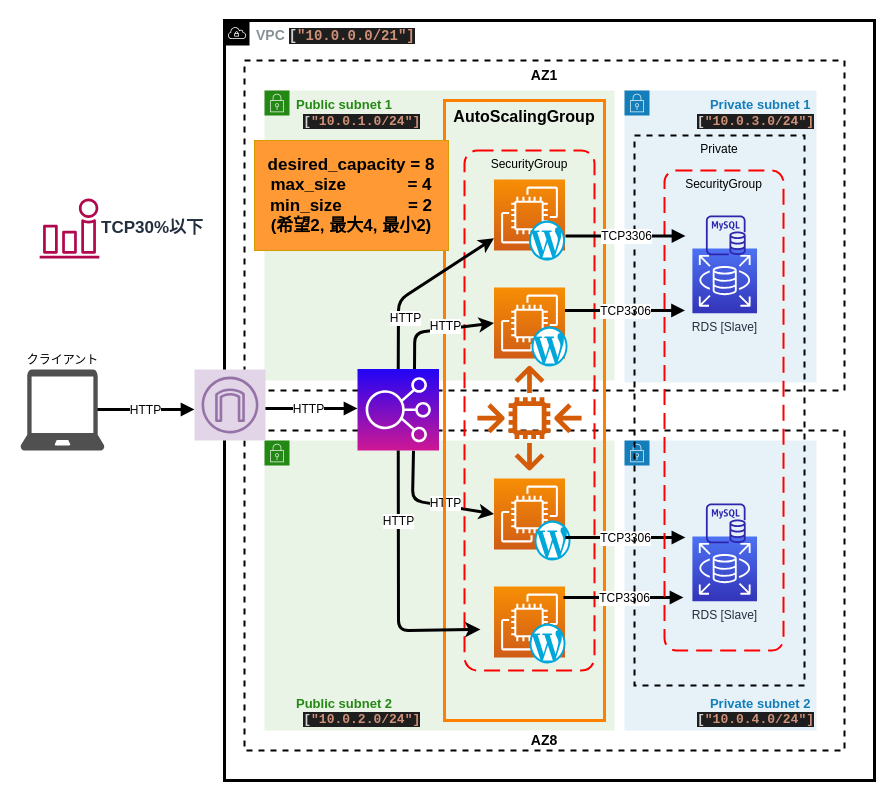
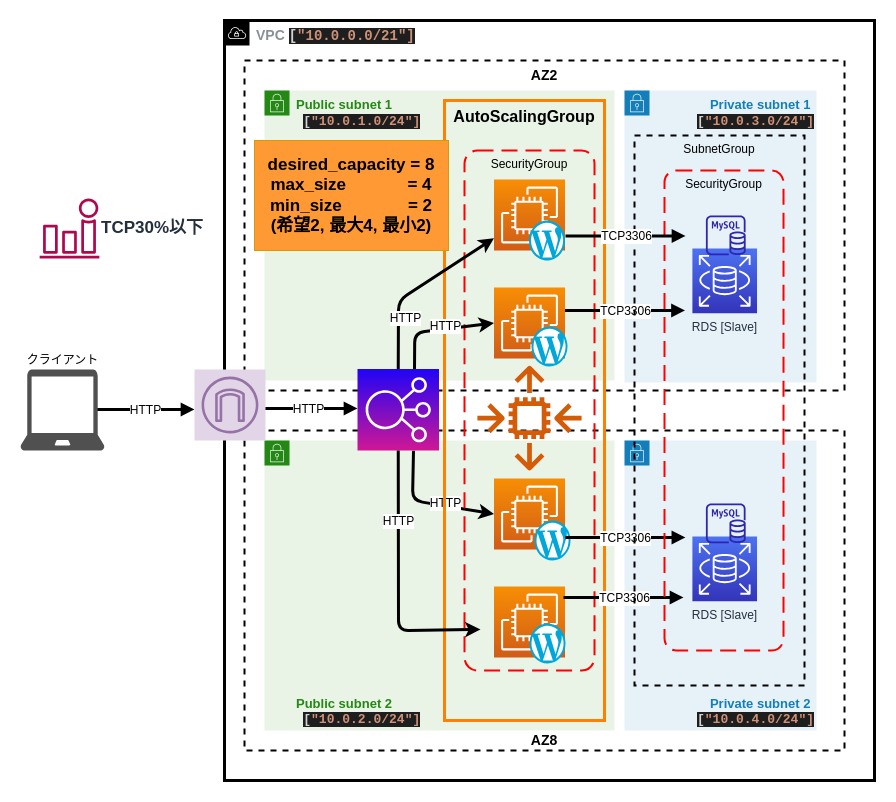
  <mxCell id="0" />
  <mxCell id="1" parent="0" />
  <mxCell id="2" value="VPC&amp;nbsp;&lt;span style=&quot;border-color: var(--border-color); color: rgb(212, 212, 212); font-family: Consolas, &amp;quot;Courier New&amp;quot;, monospace; background-color: rgb(30, 30, 30); font-size: 14px;&quot;&gt;[&lt;/span&gt;&lt;span style=&quot;border-color: var(--border-color); font-family: Consolas, &amp;quot;Courier New&amp;quot;, monospace; background-color: rgb(30, 30, 30); color: rgb(206, 145, 120); font-size: 14px;&quot;&gt;&quot;10.0.0.0/21&quot;]&lt;/span&gt;" style="sketch=0;outlineConnect=0;gradientColor=none;html=1;whiteSpace=wrap;fontSize=14;fontStyle=1;shape=mxgraph.aws4.group;grIcon=mxgraph.aws4.group_vpc;strokeColor=#000000;fillColor=none;verticalAlign=top;align=left;spacingLeft=30;fontColor=#879196;dashed=0;rounded=0;strokeWidth=3;" parent="1" vertex="1"><mxGeometry x="224" y="20" width="650" height="760" as="geometry" /></mxCell>
  <mxCell id="3" value="AZ8" style="fillColor=none;strokeColor=default;dashed=1;verticalAlign=bottom;fontStyle=1;fontColor=#000000;rounded=0;align=center;fontSize=14;strokeWidth=2;" vertex="1" parent="1"><mxGeometry x="244" y="430" width="600" height="320" as="geometry" /></mxCell>
- <mxCell id="4" value="AZ1" style="fillColor=none;strokeColor=default;dashed=1;verticalAlign=top;fontStyle=1;fontColor=#000000;rounded=0;align=center;fontSize=14;strokeWidth=2;" parent="1" vertex="1"><mxGeometry x="244" y="60" width="600" height="330" as="geometry" /></mxCell>
+ <mxCell id="4" value="AZ2" style="fillColor=none;strokeColor=default;dashed=1;verticalAlign=top;fontStyle=1;fontColor=#000000;rounded=0;align=center;fontSize=14;strokeWidth=2;" parent="1" vertex="1"><mxGeometry x="244" y="60" width="600" height="330" as="geometry" /></mxCell>
  <mxCell id="5" value="Public subnet 2&lt;br style=&quot;font-size: 13px;&quot;&gt;&amp;nbsp;&amp;nbsp;&lt;span style=&quot;border-color: var(--border-color); color: rgb(212, 212, 212); font-family: Consolas, &amp;quot;Courier New&amp;quot;, monospace; background-color: rgb(30, 30, 30); font-size: 13px;&quot;&gt;[&lt;/span&gt;&lt;span style=&quot;border-color: var(--border-color); font-family: Consolas, &amp;quot;Courier New&amp;quot;, monospace; background-color: rgb(30, 30, 30); color: rgb(206, 145, 120); font-size: 13px;&quot;&gt;&quot;10.0.2.0/24&quot;]&lt;/span&gt;" style="points=[[0,0],[0.25,0],[0.5,0],[0.75,0],[1,0],[1,0.25],[1,0.5],[1,0.75],[1,1],[0.75,1],[0.5,1],[0.25,1],[0,1],[0,0.75],[0,0.5],[0,0.25]];outlineConnect=0;gradientColor=none;html=1;whiteSpace=wrap;fontSize=13;fontStyle=1;container=1;pointerEvents=0;collapsible=0;recursiveResize=0;shape=mxgraph.aws4.group;grIcon=mxgraph.aws4.group_security_group;grStroke=0;strokeColor=#248814;fillColor=#E9F3E6;verticalAlign=bottom;align=left;spacingLeft=30;fontColor=#248814;dashed=0;" parent="1" vertex="1"><mxGeometry x="264" y="440" width="350" height="290" as="geometry" /></mxCell>
  <mxCell id="6" value="" style="endArrow=classic;html=1;exitX=0.5;exitY=1;exitDx=0;exitDy=0;exitPerimeter=0;entryX=0;entryY=0.5;entryDx=0;entryDy=0;entryPerimeter=0;strokeWidth=3;" edge="1" parent="5" target="15"><mxGeometry relative="1" as="geometry"><mxPoint x="149" y="10.31" as="sourcePoint" /><mxPoint x="227.5" y="73.5" as="targetPoint" /><Array as="points"><mxPoint x="148" y="60" /></Array></mxGeometry></mxCell>
  <mxCell id="7" value="HTTP" style="edgeLabel;resizable=0;html=1;align=center;verticalAlign=middle;fillColor=#cf1794;gradientColor=#2004f6;fontSize=12;" connectable="0" vertex="1" parent="6"><mxGeometry relative="1" as="geometry"><mxPoint x="16" as="offset" /></mxGeometry></mxCell>
  <mxCell id="8" value="Private subnet 1&amp;nbsp;&lt;br style=&quot;font-size: 13px;&quot;&gt;&lt;span style=&quot;color: rgb(36, 136, 20); font-size: 13px;&quot;&gt;&amp;nbsp;&lt;/span&gt;&lt;span style=&quot;border-color: var(--border-color); color: rgb(212, 212, 212); font-family: Consolas, &amp;quot;Courier New&amp;quot;, monospace; background-color: rgb(30, 30, 30); font-size: 13px;&quot;&gt;[&lt;/span&gt;&lt;span style=&quot;border-color: var(--border-color); font-family: Consolas, &amp;quot;Courier New&amp;quot;, monospace; background-color: rgb(30, 30, 30); color: rgb(206, 145, 120); font-size: 13px;&quot;&gt;&quot;10.0.3.0/24&quot;]&lt;/span&gt;" style="points=[[0,0],[0.25,0],[0.5,0],[0.75,0],[1,0],[1,0.25],[1,0.5],[1,0.75],[1,1],[0.75,1],[0.5,1],[0.25,1],[0,1],[0,0.75],[0,0.5],[0,0.25]];outlineConnect=0;gradientColor=none;html=1;whiteSpace=wrap;fontSize=13;fontStyle=1;container=0;pointerEvents=0;collapsible=0;recursiveResize=0;shape=mxgraph.aws4.group;grIcon=mxgraph.aws4.group_security_group;grStroke=0;strokeColor=#147EBA;fillColor=#E6F2F8;verticalAlign=top;align=right;spacingLeft=30;fontColor=#147EBA;dashed=0;" parent="1" vertex="1"><mxGeometry x="624" y="90" width="192" height="292" as="geometry" /></mxCell>
  <mxCell id="9" value="Public subnet 1&lt;br style=&quot;font-size: 13px;&quot;&gt;&amp;nbsp;&amp;nbsp;&lt;span style=&quot;border-color: var(--border-color); color: rgb(212, 212, 212); font-family: Consolas, &amp;quot;Courier New&amp;quot;, monospace; background-color: rgb(30, 30, 30); font-size: 13px;&quot;&gt;[&lt;/span&gt;&lt;span style=&quot;border-color: var(--border-color); font-family: Consolas, &amp;quot;Courier New&amp;quot;, monospace; background-color: rgb(30, 30, 30); color: rgb(206, 145, 120); font-size: 13px;&quot;&gt;&quot;10.0.1.0/24&quot;]&lt;/span&gt;" style="points=[[0,0],[0.25,0],[0.5,0],[0.75,0],[1,0],[1,0.25],[1,0.5],[1,0.75],[1,1],[0.75,1],[0.5,1],[0.25,1],[0,1],[0,0.75],[0,0.5],[0,0.25]];outlineConnect=0;gradientColor=none;html=1;whiteSpace=wrap;fontSize=13;fontStyle=1;container=1;pointerEvents=0;collapsible=0;recursiveResize=0;shape=mxgraph.aws4.group;grIcon=mxgraph.aws4.group_security_group;grStroke=0;strokeColor=#248814;fillColor=#E9F3E6;verticalAlign=top;align=left;spacingLeft=30;fontColor=#248814;dashed=0;" parent="1" vertex="1"><mxGeometry x="264" y="90" width="350" height="290" as="geometry" /></mxCell>
  <mxCell id="10" value="AutoScalingGroup" style="verticalAlign=top;fontStyle=1;strokeWidth=3;fillColor=none;strokeColor=#FF8000;fontSize=16;" vertex="1" parent="9"><mxGeometry x="180" y="10" width="160" height="620" as="geometry" /></mxCell>
  <mxCell id="11" value="SecurityGroup" style="rounded=1;arcSize=10;dashed=1;strokeColor=#ff0000;fillColor=none;gradientColor=none;dashPattern=8 4;strokeWidth=2;verticalAlign=top;container=0;" parent="9" vertex="1"><mxGeometry x="200" y="60" width="130" height="520" as="geometry" /></mxCell>
  <mxCell id="12" value="" style="group" vertex="1" connectable="0" parent="9"><mxGeometry x="229.5" y="378" width="71" height="189" as="geometry" /></mxCell>
  <mxCell id="13" value="" style="group" vertex="1" connectable="0" parent="12"><mxGeometry width="71" height="81" as="geometry" /></mxCell>
  <mxCell id="14" value="" style="group" vertex="1" connectable="0" parent="13"><mxGeometry width="71" height="81" as="geometry" /></mxCell>
  <mxCell id="15" value="" style="sketch=0;points=[[0,0,0],[0.25,0,0],[0.5,0,0],[0.75,0,0],[1,0,0],[0,1,0],[0.25,1,0],[0.5,1,0],[0.75,1,0],[1,1,0],[0,0.25,0],[0,0.5,0],[0,0.75,0],[1,0.25,0],[1,0.5,0],[1,0.75,0]];outlineConnect=0;fontColor=#232F3E;gradientColor=#F78E04;gradientDirection=north;fillColor=#D05C17;strokeColor=#ffffff;dashed=0;verticalLabelPosition=bottom;verticalAlign=top;align=center;html=1;fontSize=12;fontStyle=0;aspect=fixed;shape=mxgraph.aws4.resourceIcon;resIcon=mxgraph.aws4.ec2;labelPosition=center;" vertex="1" parent="14"><mxGeometry y="10" width="71" height="71" as="geometry" /></mxCell>
  <mxCell id="16" value="" style="dashed=0;outlineConnect=0;html=1;align=center;labelPosition=center;verticalLabelPosition=bottom;verticalAlign=top;shape=mxgraph.weblogos.wordpress_2;fillColor=#00A7DA;strokeColor=none" vertex="1" parent="14"><mxGeometry x="40.5" y="52" width="36" height="40" as="geometry" /></mxCell>
  <mxCell id="17" value="" style="group" vertex="1" connectable="0" parent="12"><mxGeometry y="108" width="71" height="81" as="geometry" /></mxCell>
  <mxCell id="18" value="" style="group" vertex="1" connectable="0" parent="17"><mxGeometry width="71" height="81" as="geometry" /></mxCell>
  <mxCell id="19" value="" style="sketch=0;points=[[0,0,0],[0.25,0,0],[0.5,0,0],[0.75,0,0],[1,0,0],[0,1,0],[0.25,1,0],[0.5,1,0],[0.75,1,0],[1,1,0],[0,0.25,0],[0,0.5,0],[0,0.75,0],[1,0.25,0],[1,0.5,0],[1,0.75,0]];outlineConnect=0;fontColor=#232F3E;gradientColor=#F78E04;gradientDirection=north;fillColor=#D05C17;strokeColor=#ffffff;dashed=0;verticalLabelPosition=bottom;verticalAlign=top;align=center;html=1;fontSize=12;fontStyle=0;aspect=fixed;shape=mxgraph.aws4.resourceIcon;resIcon=mxgraph.aws4.ec2;labelPosition=center;" vertex="1" parent="18"><mxGeometry y="10" width="71" height="71" as="geometry" /></mxCell>
  <mxCell id="20" value="" style="dashed=0;outlineConnect=0;html=1;align=center;labelPosition=center;verticalLabelPosition=bottom;verticalAlign=top;shape=mxgraph.weblogos.wordpress_2;fillColor=#00A7DA;strokeColor=none" vertex="1" parent="18"><mxGeometry x="35.5" y="47" width="36" height="40" as="geometry" /></mxCell>
  <mxCell id="21" value="" style="group" vertex="1" connectable="0" parent="9"><mxGeometry x="229.5" y="79" width="71" height="189" as="geometry" /></mxCell>
  <mxCell id="22" value="" style="group" vertex="1" connectable="0" parent="21"><mxGeometry width="71" height="81" as="geometry" /></mxCell>
  <mxCell id="23" value="" style="group" vertex="1" connectable="0" parent="22"><mxGeometry width="71" height="81" as="geometry" /></mxCell>
  <mxCell id="24" value="" style="sketch=0;points=[[0,0,0],[0.25,0,0],[0.5,0,0],[0.75,0,0],[1,0,0],[0,1,0],[0.25,1,0],[0.5,1,0],[0.75,1,0],[1,1,0],[0,0.25,0],[0,0.5,0],[0,0.75,0],[1,0.25,0],[1,0.5,0],[1,0.75,0]];outlineConnect=0;fontColor=#232F3E;gradientColor=#F78E04;gradientDirection=north;fillColor=#D05C17;strokeColor=#ffffff;dashed=0;verticalLabelPosition=bottom;verticalAlign=top;align=center;html=1;fontSize=12;fontStyle=0;aspect=fixed;shape=mxgraph.aws4.resourceIcon;resIcon=mxgraph.aws4.ec2;labelPosition=center;" parent="23" vertex="1"><mxGeometry y="10" width="71" height="71" as="geometry" /></mxCell>
  <mxCell id="25" value="" style="dashed=0;outlineConnect=0;html=1;align=center;labelPosition=center;verticalLabelPosition=bottom;verticalAlign=top;shape=mxgraph.weblogos.wordpress_2;fillColor=#00A7DA;strokeColor=none" parent="23" vertex="1"><mxGeometry x="35" y="51" width="36" height="40" as="geometry" /></mxCell>
  <mxCell id="26" value="" style="group" vertex="1" connectable="0" parent="21"><mxGeometry y="108" width="71" height="81" as="geometry" /></mxCell>
  <mxCell id="27" value="" style="group" vertex="1" connectable="0" parent="26"><mxGeometry width="71" height="81" as="geometry" /></mxCell>
  <mxCell id="28" value="" style="sketch=0;points=[[0,0,0],[0.25,0,0],[0.5,0,0],[0.75,0,0],[1,0,0],[0,1,0],[0.25,1,0],[0.5,1,0],[0.75,1,0],[1,1,0],[0,0.25,0],[0,0.5,0],[0,0.75,0],[1,0.25,0],[1,0.5,0],[1,0.75,0]];outlineConnect=0;fontColor=#232F3E;gradientColor=#F78E04;gradientDirection=north;fillColor=#D05C17;strokeColor=#ffffff;dashed=0;verticalLabelPosition=bottom;verticalAlign=top;align=center;html=1;fontSize=12;fontStyle=0;aspect=fixed;shape=mxgraph.aws4.resourceIcon;resIcon=mxgraph.aws4.ec2;labelPosition=center;" vertex="1" parent="27"><mxGeometry y="10" width="71" height="71" as="geometry" /></mxCell>
  <mxCell id="29" value="" style="dashed=0;outlineConnect=0;html=1;align=center;labelPosition=center;verticalLabelPosition=bottom;verticalAlign=top;shape=mxgraph.weblogos.wordpress_2;fillColor=#00A7DA;strokeColor=none" vertex="1" parent="27"><mxGeometry x="37.5" y="49" width="36" height="40" as="geometry" /></mxCell>
  <mxCell id="30" value="" style="endArrow=classic;html=1;strokeWidth=3;entryX=0;entryY=0.5;entryDx=0;entryDy=0;entryPerimeter=0;" edge="1" parent="9" target="28"><mxGeometry relative="1" as="geometry"><mxPoint x="150" y="280" as="sourcePoint" /><mxPoint x="242" y="180" as="targetPoint" /><Array as="points"><mxPoint x="150.25" y="242.33" /></Array></mxGeometry></mxCell>
  <mxCell id="31" value="HTTP" style="edgeLabel;resizable=0;html=1;align=center;verticalAlign=middle;fillColor=#cf1794;gradientColor=#2004f6;fontSize=12;" connectable="0" vertex="1" parent="30"><mxGeometry relative="1" as="geometry"><mxPoint x="9" y="-4" as="offset" /></mxGeometry></mxCell>
  <mxCell id="32" value="" style="endArrow=block;html=1;fontSize=12;fontColor=#000000;strokeWidth=3;endFill=1;" edge="1" parent="9"><mxGeometry relative="1" as="geometry"><mxPoint x="300.5" y="220" as="sourcePoint" /><mxPoint x="420.5" y="220" as="targetPoint" /></mxGeometry></mxCell>
  <mxCell id="33" value="TCP3306" style="edgeLabel;resizable=0;html=1;align=center;verticalAlign=middle;rounded=0;strokeColor=#1A1A1A;fontSize=12;fontColor=#000000;" connectable="0" vertex="1" parent="32"><mxGeometry relative="1" as="geometry" /></mxCell>
  <mxCell id="34" value="" style="sketch=0;outlineConnect=0;fontColor=#232F3E;gradientColor=none;fillColor=#D45B07;strokeColor=none;dashed=0;verticalLabelPosition=middle;verticalAlign=middle;align=left;html=1;fontSize=12;fontStyle=0;aspect=fixed;pointerEvents=1;shape=mxgraph.aws4.auto_scaling2;strokeWidth=2;labelPosition=right;" vertex="1" parent="9"><mxGeometry x="212.5" y="275" width="105" height="105" as="geometry" /></mxCell>
  <mxCell id="35" value="&lt;b style=&quot;font-size: 17px;&quot;&gt;desired_capacity = 8&lt;br style=&quot;font-size: 17px;&quot;&gt;max_size&amp;nbsp; &amp;nbsp; &amp;nbsp; &amp;nbsp; &amp;nbsp; &amp;nbsp; &amp;nbsp;= 4&lt;br style=&quot;font-size: 17px;&quot;&gt;min_size&amp;nbsp; &amp;nbsp; &amp;nbsp; &amp;nbsp; &amp;nbsp; &amp;nbsp; &amp;nbsp; = 2&lt;br style=&quot;font-size: 17px;&quot;&gt;(希望2, 最大4, 最小2)&lt;/b&gt;" style="text;whiteSpace=wrap;html=1;fontSize=17;fillColor=#FF9933;strokeColor=#d79b00;align=center;verticalAlign=middle;" vertex="1" parent="9"><mxGeometry x="-10" y="50" width="194" height="110" as="geometry" /></mxCell>
  <mxCell id="36" value="Private subnet 2&amp;nbsp;&lt;br style=&quot;font-size: 13px;&quot;&gt;&lt;span style=&quot;color: rgb(36, 136, 20); font-size: 13px;&quot;&gt;&amp;nbsp;&lt;/span&gt;&lt;span style=&quot;border-color: var(--border-color); color: rgb(212, 212, 212); font-family: Consolas, &amp;quot;Courier New&amp;quot;, monospace; background-color: rgb(30, 30, 30); font-size: 13px;&quot;&gt;[&lt;/span&gt;&lt;span style=&quot;border-color: var(--border-color); font-family: Consolas, &amp;quot;Courier New&amp;quot;, monospace; background-color: rgb(30, 30, 30); color: rgb(206, 145, 120); font-size: 13px;&quot;&gt;&quot;10.0.4.0/24&quot;]&lt;/span&gt;" style="points=[[0,0],[0.25,0],[0.5,0],[0.75,0],[1,0],[1,0.25],[1,0.5],[1,0.75],[1,1],[0.75,1],[0.5,1],[0.25,1],[0,1],[0,0.75],[0,0.5],[0,0.25]];outlineConnect=0;gradientColor=none;html=1;whiteSpace=wrap;fontSize=13;fontStyle=1;container=1;pointerEvents=0;collapsible=0;recursiveResize=0;shape=mxgraph.aws4.group;grIcon=mxgraph.aws4.group_security_group;grStroke=0;strokeColor=#147EBA;fillColor=#E6F2F8;verticalAlign=bottom;align=right;spacingLeft=30;fontColor=#147EBA;dashed=0;" parent="1" vertex="1"><mxGeometry x="624" y="440" width="192" height="290" as="geometry" /></mxCell>
  <mxCell id="37" value="" style="endArrow=block;html=1;fontSize=12;fontColor=#000000;strokeWidth=3;endFill=1;" parent="36" edge="1"><mxGeometry relative="1" as="geometry"><mxPoint x="-61" y="157" as="sourcePoint" /><mxPoint x="59" y="157" as="targetPoint" /></mxGeometry></mxCell>
  <mxCell id="38" value="TCP3306" style="edgeLabel;resizable=0;html=1;align=center;verticalAlign=middle;rounded=0;strokeColor=#1A1A1A;fontSize=12;fontColor=#000000;" parent="37" connectable="0" vertex="1"><mxGeometry relative="1" as="geometry" /></mxCell>
  <mxCell id="39" value="" style="group" vertex="1" connectable="0" parent="36"><mxGeometry x="67.9" y="46" width="64.629" height="114.629" as="geometry" /></mxCell>
  <mxCell id="40" value="" style="group" vertex="1" connectable="0" parent="39"><mxGeometry y="17" width="64.629" height="97.629" as="geometry" /></mxCell>
  <mxCell id="41" value="RDS [Slave]" style="sketch=0;points=[[0,0,0],[0.25,0,0],[0.5,0,0],[0.75,0,0],[1,0,0],[0,1,0],[0.25,1,0],[0.5,1,0],[0.75,1,0],[1,1,0],[0,0.25,0],[0,0.5,0],[0,0.75,0],[1,0.25,0],[1,0.5,0],[1,0.75,0]];outlineConnect=0;fontColor=#232F3E;gradientColor=#4D72F3;gradientDirection=north;fillColor=#3334B9;strokeColor=#ffffff;dashed=0;verticalLabelPosition=bottom;verticalAlign=top;align=center;html=1;fontSize=12;fontStyle=0;aspect=fixed;shape=mxgraph.aws4.resourceIcon;resIcon=mxgraph.aws4.rds;" parent="40" vertex="1"><mxGeometry y="33" width="64.629" height="64.629" as="geometry" /></mxCell>
  <mxCell id="42" value="" style="sketch=0;outlineConnect=0;fontColor=#232F3E;gradientColor=none;fillColor=#2E27AD;strokeColor=none;dashed=0;verticalLabelPosition=bottom;verticalAlign=top;align=center;html=1;fontSize=12;fontStyle=0;aspect=fixed;pointerEvents=1;shape=mxgraph.aws4.rds_mysql_instance;rounded=0;" parent="40" vertex="1"><mxGeometry x="13.5" width="39.771" height="39.771" as="geometry" /></mxCell>
  <mxCell id="43" value="" style="endArrow=block;html=1;fontSize=12;fontColor=#000000;strokeWidth=3;endFill=1;" edge="1" parent="36"><mxGeometry relative="1" as="geometry"><mxPoint x="-59.1" y="97" as="sourcePoint" /><mxPoint x="60.9" y="97" as="targetPoint" /></mxGeometry></mxCell>
  <mxCell id="44" value="TCP3306" style="edgeLabel;resizable=0;html=1;align=center;verticalAlign=middle;rounded=0;strokeColor=#1A1A1A;fontSize=12;fontColor=#000000;" connectable="0" vertex="1" parent="43"><mxGeometry relative="1" as="geometry" /></mxCell>
  <mxCell id="45" value="" style="endArrow=block;html=1;fontSize=12;fontColor=#000000;strokeWidth=3;endFill=1;" parent="1" edge="1"><mxGeometry relative="1" as="geometry"><mxPoint x="94" y="409" as="sourcePoint" /><mxPoint x="194" y="409" as="targetPoint" /></mxGeometry></mxCell>
  <mxCell id="46" value="HTTP" style="edgeLabel;resizable=0;html=1;align=center;verticalAlign=middle;rounded=0;strokeColor=#1A1A1A;fontSize=12;fontColor=#000000;" parent="45" connectable="0" vertex="1"><mxGeometry relative="1" as="geometry" /></mxCell>
  <mxCell id="47" value="" style="sketch=0;points=[[0,0,0],[0.25,0,0],[0.5,0,0],[0.75,0,0],[1,0,0],[0,1,0],[0.25,1,0],[0.5,1,0],[0.75,1,0],[1,1,0],[0,0.25,0],[0,0.5,0],[0,0.75,0],[1,0.25,0],[1,0.5,0],[1,0.75,0]];outlineConnect=0;fontColor=#232F3E;gradientColor=#2004f6;gradientDirection=north;fillColor=#cf1794;strokeColor=#ffffff;dashed=0;verticalLabelPosition=bottom;verticalAlign=top;align=center;html=1;fontSize=12;fontStyle=0;aspect=fixed;shape=mxgraph.aws4.resourceIcon;resIcon=mxgraph.aws4.elastic_load_balancing;horizontal=1;" parent="1" vertex="1"><mxGeometry x="357" y="368.5" width="81.5" height="81.5" as="geometry" /></mxCell>
  <mxCell id="48" value="" style="endArrow=classic;html=1;exitX=0.5;exitY=0;exitDx=0;exitDy=0;exitPerimeter=0;strokeWidth=3;" parent="1" source="47" target="24" edge="1"><mxGeometry relative="1" as="geometry"><mxPoint x="374" y="410" as="sourcePoint" /><mxPoint x="474" y="410" as="targetPoint" /><Array as="points"><mxPoint x="398" y="300" /></Array></mxGeometry></mxCell>
  <mxCell id="49" value="HTTP" style="edgeLabel;resizable=0;html=1;align=center;verticalAlign=middle;fillColor=#cf1794;gradientColor=#2004f6;fontSize=12;" parent="48" connectable="0" vertex="1"><mxGeometry relative="1" as="geometry"><mxPoint x="-12" y="30" as="offset" /></mxGeometry></mxCell>
  <mxCell id="50" value="" style="endArrow=classic;html=1;exitX=0.5;exitY=1;exitDx=0;exitDy=0;exitPerimeter=0;entryX=0;entryY=0.5;entryDx=0;entryDy=0;entryPerimeter=0;strokeWidth=3;" parent="1" source="47" edge="1"><mxGeometry relative="1" as="geometry"><mxPoint x="374" y="410" as="sourcePoint" /><mxPoint x="480" y="629" as="targetPoint" /><Array as="points"><mxPoint x="398" y="630" /></Array></mxGeometry></mxCell>
  <mxCell id="51" value="HTTP" style="edgeLabel;resizable=0;html=1;align=center;verticalAlign=middle;fillColor=#cf1794;gradientColor=#2004f6;fontSize=12;" parent="50" connectable="0" vertex="1"><mxGeometry relative="1" as="geometry"><mxPoint y="-60" as="offset" /></mxGeometry></mxCell>
  <mxCell id="52" value="" style="endArrow=block;html=1;fontSize=12;fontColor=#000000;strokeWidth=3;endFill=1;" parent="1" edge="1"><mxGeometry relative="1" as="geometry"><mxPoint x="257" y="408" as="sourcePoint" /><mxPoint x="357" y="408" as="targetPoint" /></mxGeometry></mxCell>
  <mxCell id="53" value="HTTP" style="edgeLabel;resizable=0;html=1;align=center;verticalAlign=middle;rounded=0;strokeColor=#1A1A1A;fontSize=12;fontColor=#000000;" parent="52" connectable="0" vertex="1"><mxGeometry relative="1" as="geometry" /></mxCell>
- <mxCell id="54" value="Private" style="dashed=1;verticalAlign=top;fontStyle=0;strokeWidth=2;fillColor=none;" parent="1" vertex="1"><mxGeometry x="634" y="135" width="170" height="550" as="geometry" /></mxCell>
+ <mxCell id="54" value="SubnetGroup" style="dashed=1;verticalAlign=top;fontStyle=0;strokeWidth=2;fillColor=none;" parent="1" vertex="1"><mxGeometry x="634" y="135" width="170" height="550" as="geometry" /></mxCell>
  <mxCell id="55" value="クライアント" style="sketch=0;pointerEvents=1;shadow=0;dashed=0;html=1;strokeColor=none;fillColor=#505050;labelPosition=center;verticalLabelPosition=top;verticalAlign=bottom;outlineConnect=0;align=center;shape=mxgraph.office.devices.laptop;rounded=0;fontSize=12;fontColor=#000000;" parent="1" vertex="1"><mxGeometry x="20" y="369" width="84" height="81" as="geometry" /></mxCell>
  <mxCell id="56" value="SecurityGroup" style="rounded=1;arcSize=10;dashed=1;strokeColor=#ff0000;fillColor=none;gradientColor=none;dashPattern=8 4;strokeWidth=2;verticalAlign=top;" parent="1" vertex="1"><mxGeometry x="664" y="170" width="119" height="480" as="geometry" /></mxCell>
  <mxCell id="57" value="" style="group" vertex="1" connectable="0" parent="1"><mxGeometry x="691.9" y="198" width="64.629" height="114.629" as="geometry" /></mxCell>
  <mxCell id="58" value="" style="group" vertex="1" connectable="0" parent="57"><mxGeometry y="17" width="64.629" height="97.629" as="geometry" /></mxCell>
  <mxCell id="59" value="RDS [Slave]" style="sketch=0;points=[[0,0,0],[0.25,0,0],[0.5,0,0],[0.75,0,0],[1,0,0],[0,1,0],[0.25,1,0],[0.5,1,0],[0.75,1,0],[1,1,0],[0,0.25,0],[0,0.5,0],[0,0.75,0],[1,0.25,0],[1,0.5,0],[1,0.75,0]];outlineConnect=0;fontColor=#232F3E;gradientColor=#4D72F3;gradientDirection=north;fillColor=#3334B9;strokeColor=#ffffff;dashed=0;verticalLabelPosition=bottom;verticalAlign=top;align=center;html=1;fontSize=12;fontStyle=0;aspect=fixed;shape=mxgraph.aws4.resourceIcon;resIcon=mxgraph.aws4.rds;" vertex="1" parent="58"><mxGeometry y="33" width="64.629" height="64.629" as="geometry" /></mxCell>
  <mxCell id="60" value="" style="sketch=0;outlineConnect=0;fontColor=#232F3E;gradientColor=none;fillColor=#2E27AD;strokeColor=none;dashed=0;verticalLabelPosition=bottom;verticalAlign=top;align=center;html=1;fontSize=12;fontStyle=0;aspect=fixed;pointerEvents=1;shape=mxgraph.aws4.rds_mysql_instance;rounded=0;" vertex="1" parent="58"><mxGeometry x="13.5" width="39.771" height="39.771" as="geometry" /></mxCell>
  <mxCell id="61" value="" style="endArrow=block;html=1;fontSize=12;fontColor=#000000;strokeWidth=3;endFill=1;" edge="1" parent="1"><mxGeometry relative="1" as="geometry"><mxPoint x="565" y="235.5" as="sourcePoint" /><mxPoint x="685" y="235.5" as="targetPoint" /></mxGeometry></mxCell>
  <mxCell id="62" value="TCP3306" style="edgeLabel;resizable=0;html=1;align=center;verticalAlign=middle;rounded=0;strokeColor=#1A1A1A;fontSize=12;fontColor=#000000;" connectable="0" vertex="1" parent="61"><mxGeometry relative="1" as="geometry" /></mxCell>
  <mxCell id="63" value="TCP30%以下" style="sketch=0;outlineConnect=0;fontColor=#232F3E;gradientColor=none;fillColor=#B0084D;strokeColor=none;dashed=0;verticalLabelPosition=middle;verticalAlign=middle;align=left;html=1;fontSize=17;fontStyle=1;aspect=fixed;pointerEvents=1;shape=mxgraph.aws4.alarm;strokeWidth=2;labelPosition=right;" vertex="1" parent="1"><mxGeometry x="39" y="198" width="60" height="60" as="geometry" /></mxCell>
  <mxCell id="64" value="" style="sketch=0;outlineConnect=0;strokeColor=#9673a6;fillColor=#e1d5e7;dashed=0;verticalLabelPosition=bottom;verticalAlign=top;align=center;html=1;fontSize=12;fontStyle=0;aspect=fixed;shape=mxgraph.aws4.resourceIcon;resIcon=mxgraph.aws4.internet_gateway;rounded=0;labelPosition=center;" parent="1" vertex="1"><mxGeometry x="194" y="369" width="71" height="71" as="geometry" /></mxCell>
